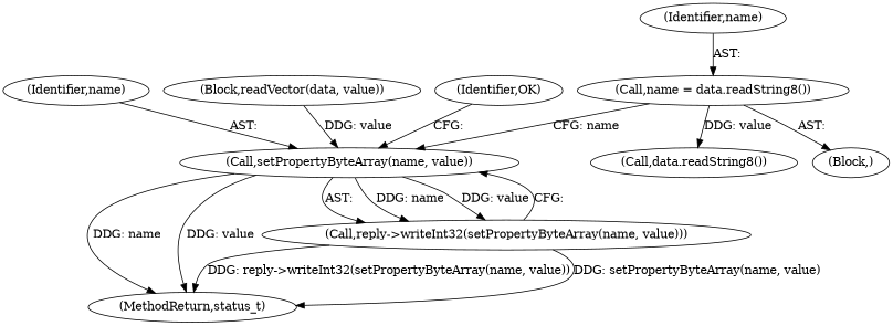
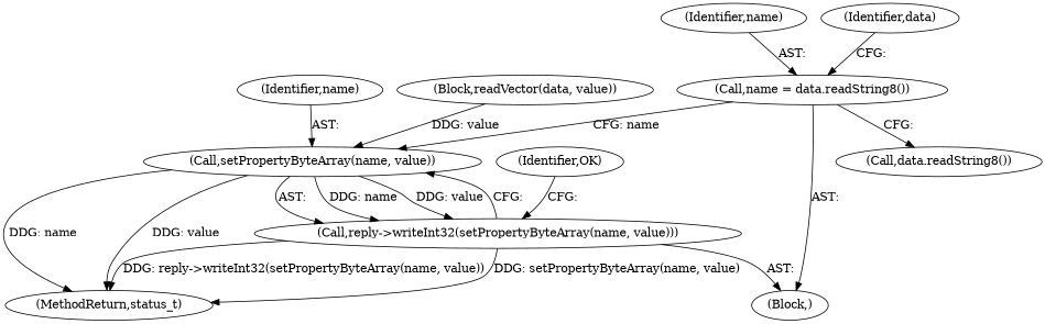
  digraph {
    n1 [label="(Call,name = data.readString8())"]
    n2 [label="(Call,setPropertyByteArray(name, value))"]
    n3 [label="(Call,data.readString8())"]
    n4 [label="(Block,)"]
    n5 [label="(MethodReturn,status_t)"]
    n6 [label="(Call,reply->writeInt32(setPropertyByteArray(name, value)))"]
    n7 [label="(Identifier,name)"]
    n8 [label="(Block,readVector(data, value))"]
    n9 [label="(Identifier,name)"]
+   n10 [label="(Identifier,data)"]
    n11 [label="(Identifier,OK)"]
    n1 -> n2 [label="CFG: name"]
-   n1 -> n3 [label="DDG: value"]
+   n1 -> n3 [label="CFG: "]
    n1 -> n4 [label="AST: "]
    n2 -> n5 [label="DDG: name"]
    n2 -> n5 [label="DDG: value"]
    n2 -> n6 [label="AST: "]
    n2 -> n6 [label="DDG: name"]
    n2 -> n6 [label="DDG: value"]
    n6 -> n2 [label="CFG: "]
+   n6 -> n4 [label="AST: "]
    n6 -> n5 [label="DDG: reply->writeInt32(setPropertyByteArray(name, value))"]
    n6 -> n5 [label="DDG: setPropertyByteArray(name, value)"]
    n7 -> n2 [label="AST: "]
    n8 -> n2 [label="DDG: value"]
    n9 -> n1 [label="AST: "]
-   n11 -> n2 [label="CFG: "]
+   n10 -> n1 [label="CFG: "]
+   n11 -> n6 [label="CFG: "]
  }
